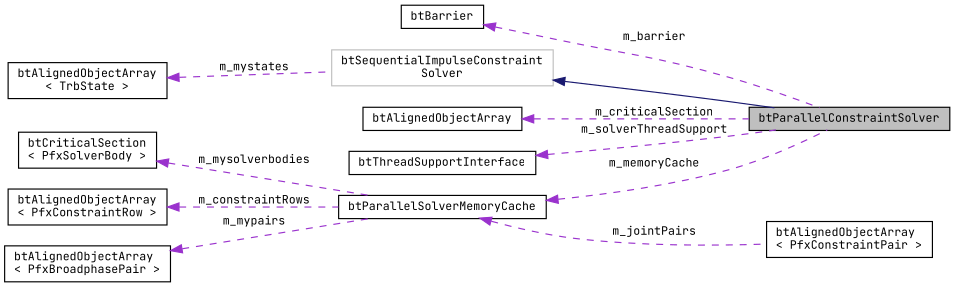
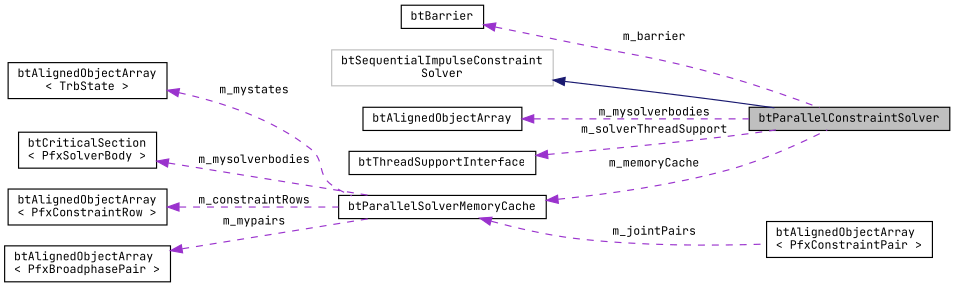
  digraph {
    fontname="JetBrains Mono"
    rankdir=LR
    node [color=black fillcolor=white fontname="JetBrains Mono" fontsize=10 shape=record style=filled]
    edge [color=darkorchid3 dir=back fontname="JetBrains Mono" fontsize=10 labelfontname=Helvetica labelfontsize=10 style=dashed]
    n1 [fillcolor=grey75 fontcolor=black height=0.2 label=btParallelConstraintSolver width=0.4]
    n2 [color=grey75 height=0.2 label="btSequentialImpulseConstraint\lSolver" width=0.4]
    n3 [height=0.2 label=btAlignedObjectArray width=0.4]
    n4 [height=0.2 label=btThreadSupportInterface width=0.4]
    n5 [height=0.2 label=btParallelSolverMemoryCache width=0.4]
    n6 [height=0.2 label="btAlignedObjectArray\l\< PfxConstraintPair \>" width=0.4]
    n7 [height=0.2 label="btAlignedObjectArray\l\< TrbState \>" width=0.4]
    n8 [height=0.2 label="btAlignedObjectArray\l\< PfxConstraintRow \>" width=0.4]
    n9 [height=0.2 label="btAlignedObjectArray\l\< PfxBroadphasePair \>" width=0.4]
    n10 [height=0.2 label="btCriticalSection\l\< PfxSolverBody \>" width=0.4]
    n11 [height=0.2 label=btBarrier width=0.4]
    n2 -> n1 [color=midnightblue style=solid]
-   n3 -> n1 [label=" m_criticalSection"]
+   n3 -> n1 [label=" m_mysolverbodies"]
    n4 -> n1 [label=" m_solverThreadSupport"]
    n5 -> n1 [label=" m_memoryCache"]
    n5 -> n6 [label=" m_jointPairs"]
-   n7 -> n2 [label=" m_mystates"]
+   n7 -> n5 [label=" m_mystates"]
    n8 -> n5 [label=" m_constraintRows"]
    n9 -> n5 [label=" m_mypairs"]
    n10 -> n5 [label=" m_mysolverbodies"]
    n11 -> n1 [label=" m_barrier"]
  }
